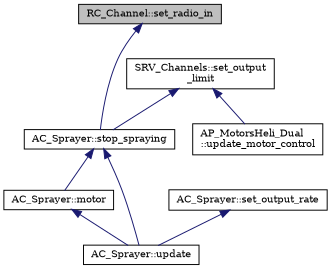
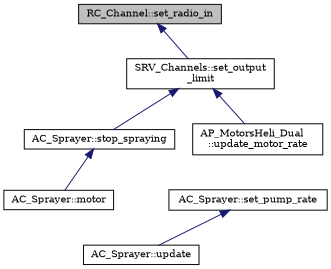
  digraph {
    fontname="DejaVu Serif"
    rankdir=TB
    node [color=black fillcolor=white fontname="DejaVu Serif" fontsize=10 shape=record style=filled]
    edge [color=midnightblue dir=back fontname="DejaVu Serif" fontsize=10 labelfontname=Helvetica labelfontsize=10 style=solid]
    n1 [fillcolor=grey75 fontcolor=black height=0.2 label="RC_Channel::set_radio_in" width=0.4]
    n2 [height=0.2 label="SRV_Channels::set_output\l_limit" width=0.4]
    n3 [height=0.2 label="AC_Sprayer::stop_spraying" width=0.4]
-   n4 [height=0.2 label="AP_MotorsHeli_Dual\l::update_motor_control" width=0.4]
+   n4 [height=0.2 label="AP_MotorsHeli_Dual\l::update_motor_rate" width=0.4]
    n5 [height=0.2 label="AC_Sprayer::motor" width=0.4]
    n6 [height=0.2 label="AC_Sprayer::update" width=0.4]
-   n7 [height=0.2 label="AC_Sprayer::set_output_rate" width=0.4]
-   n1 -> n3
+   n7 [height=0.2 label="AC_Sprayer::set_pump_rate" width=0.4]
+   n1 -> n2
    n2 -> n3
    n2 -> n4
    n3 -> n5
-   n3 -> n6
-   n5 -> n6
    n7 -> n6
  }
